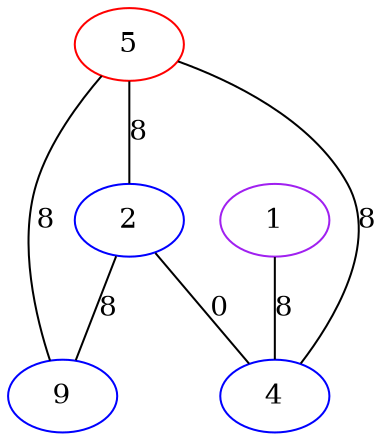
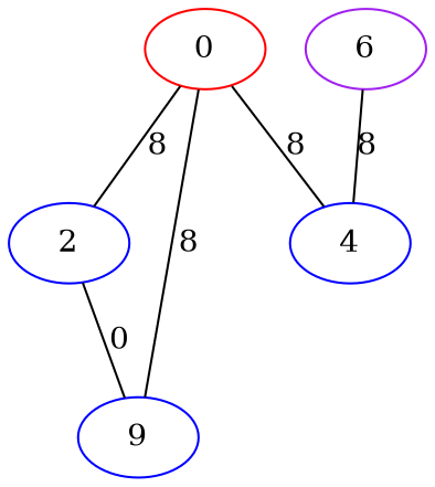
  graph {
    node [color=blue weight=3]
-   0 [color=red weight=1 label=5]
+   0 [color=red weight=1]
    2
    n3 [label=9]
    4
-   1 [color=purple weight=4]
+   1 [color=purple weight=4 label=6]
    0 -- 2 [label=8]
    0 -- n3 [label=8]
    0 -- 4 [label=8]
-   2 -- n3 [label=8]
-   2 -- 4 [label=0]
+   2 -- n3 [label=0]
    1 -- 4 [label=8]
  }
